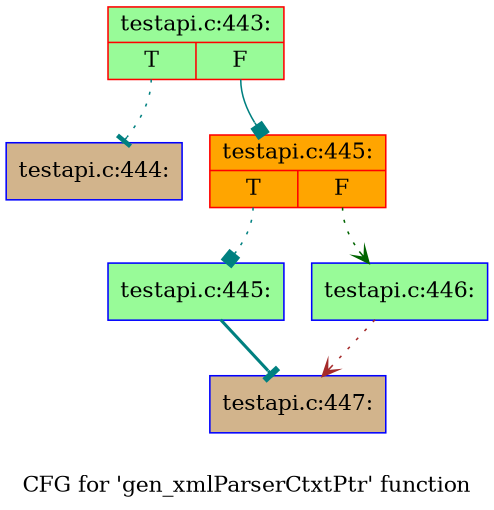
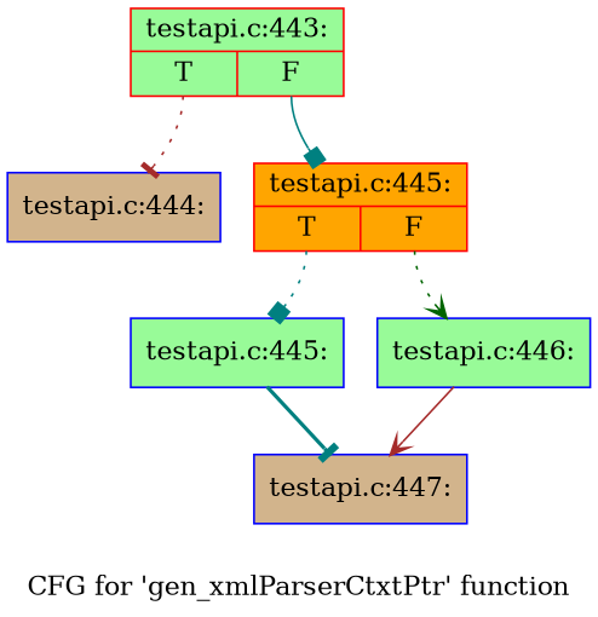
  digraph {
    label="CFG for 'gen_xmlParserCtxtPtr' function"
    node [color=blue fillcolor=palegreen shape=record style=filled]
    edge [arrowhead=tee color=teal style=dotted]
    n1 [color=red label="{testapi.c:443:|{<s0>T|<s1>F}}"]
    n2 [fillcolor=tan label="{testapi.c:444:}"]
    n3 [color=red fillcolor=orange label="{testapi.c:445:|{<s0>T|<s1>F}}"]
    n4 [label="{testapi.c:445:}"]
    n5 [label="{testapi.c:446:}"]
    n6 [fillcolor=tan label="{testapi.c:447:}"]
-   n1 -> n2 [tailport=s0]
+   n1 -> n2 [color=brown tailport=s0]
    n1 -> n3 [arrowhead=box style=solid tailport=s1]
    n3 -> n4 [arrowhead=box tailport=s0]
    n3 -> n5 [arrowhead=vee color=darkgreen tailport=s1]
    n4 -> n6 [style=bold]
-   n5 -> n6 [arrowhead=vee color=brown]
+   n5 -> n6 [arrowhead=vee color=brown style=solid]
  }
